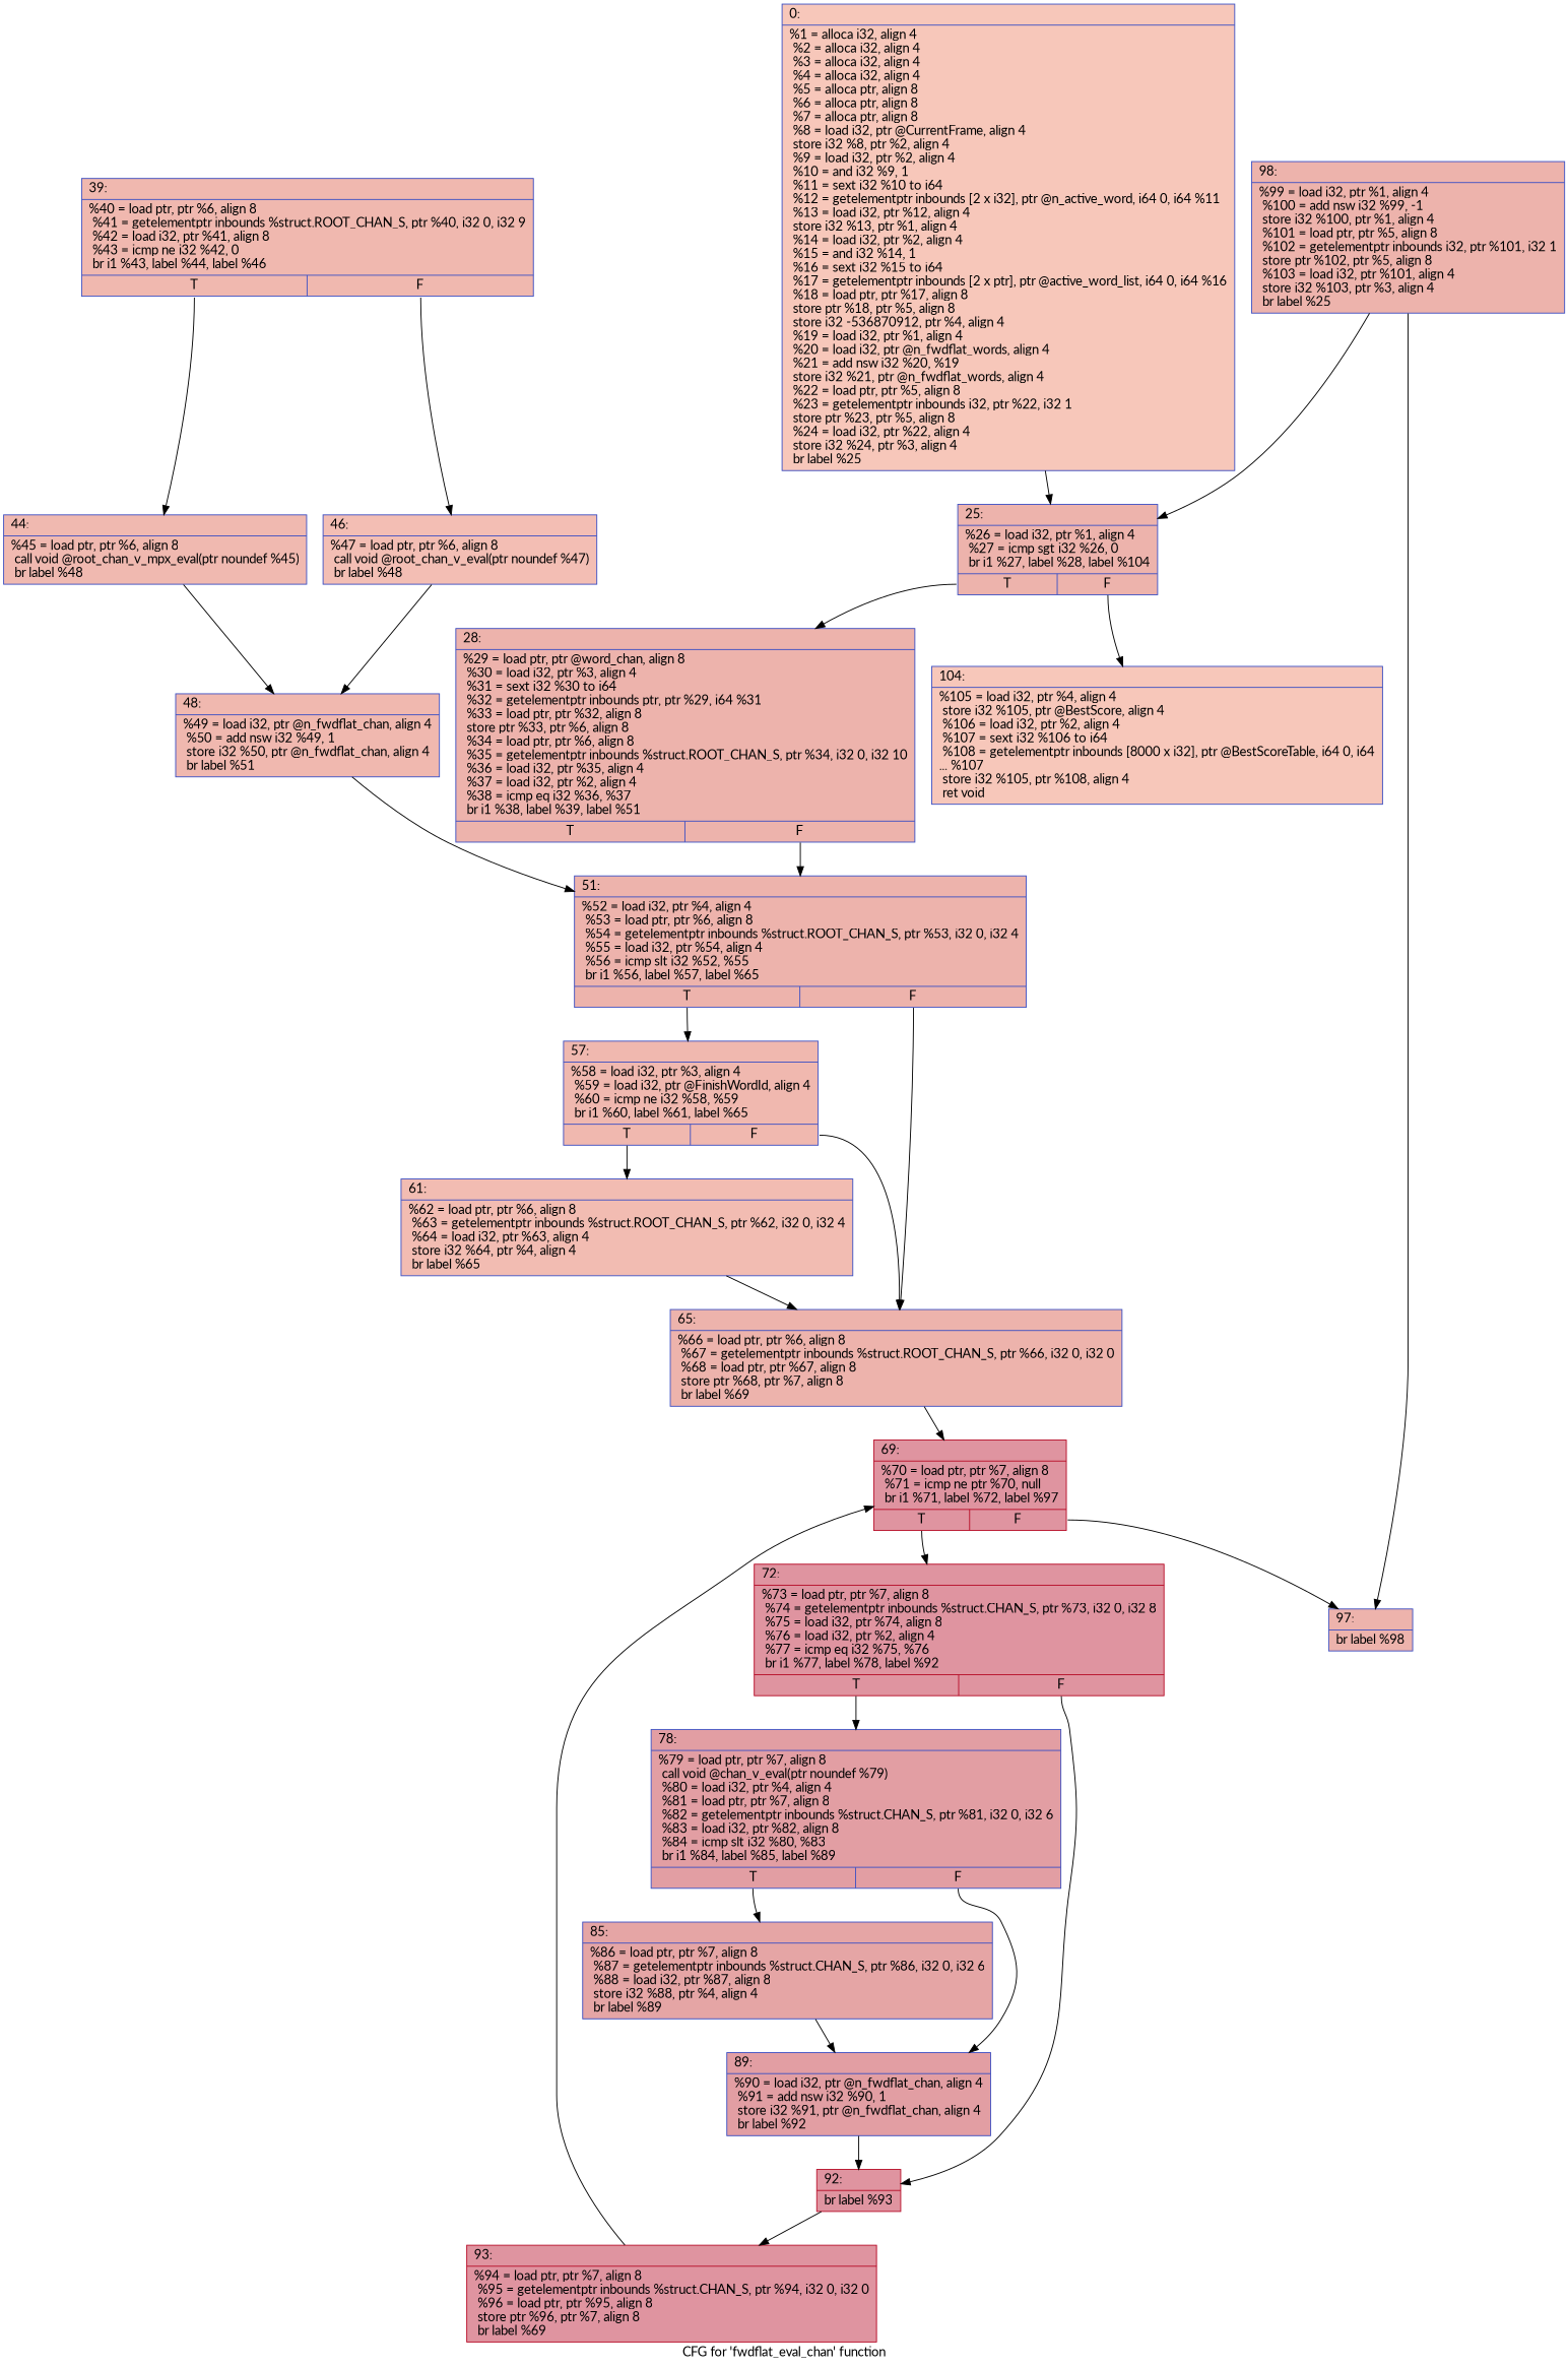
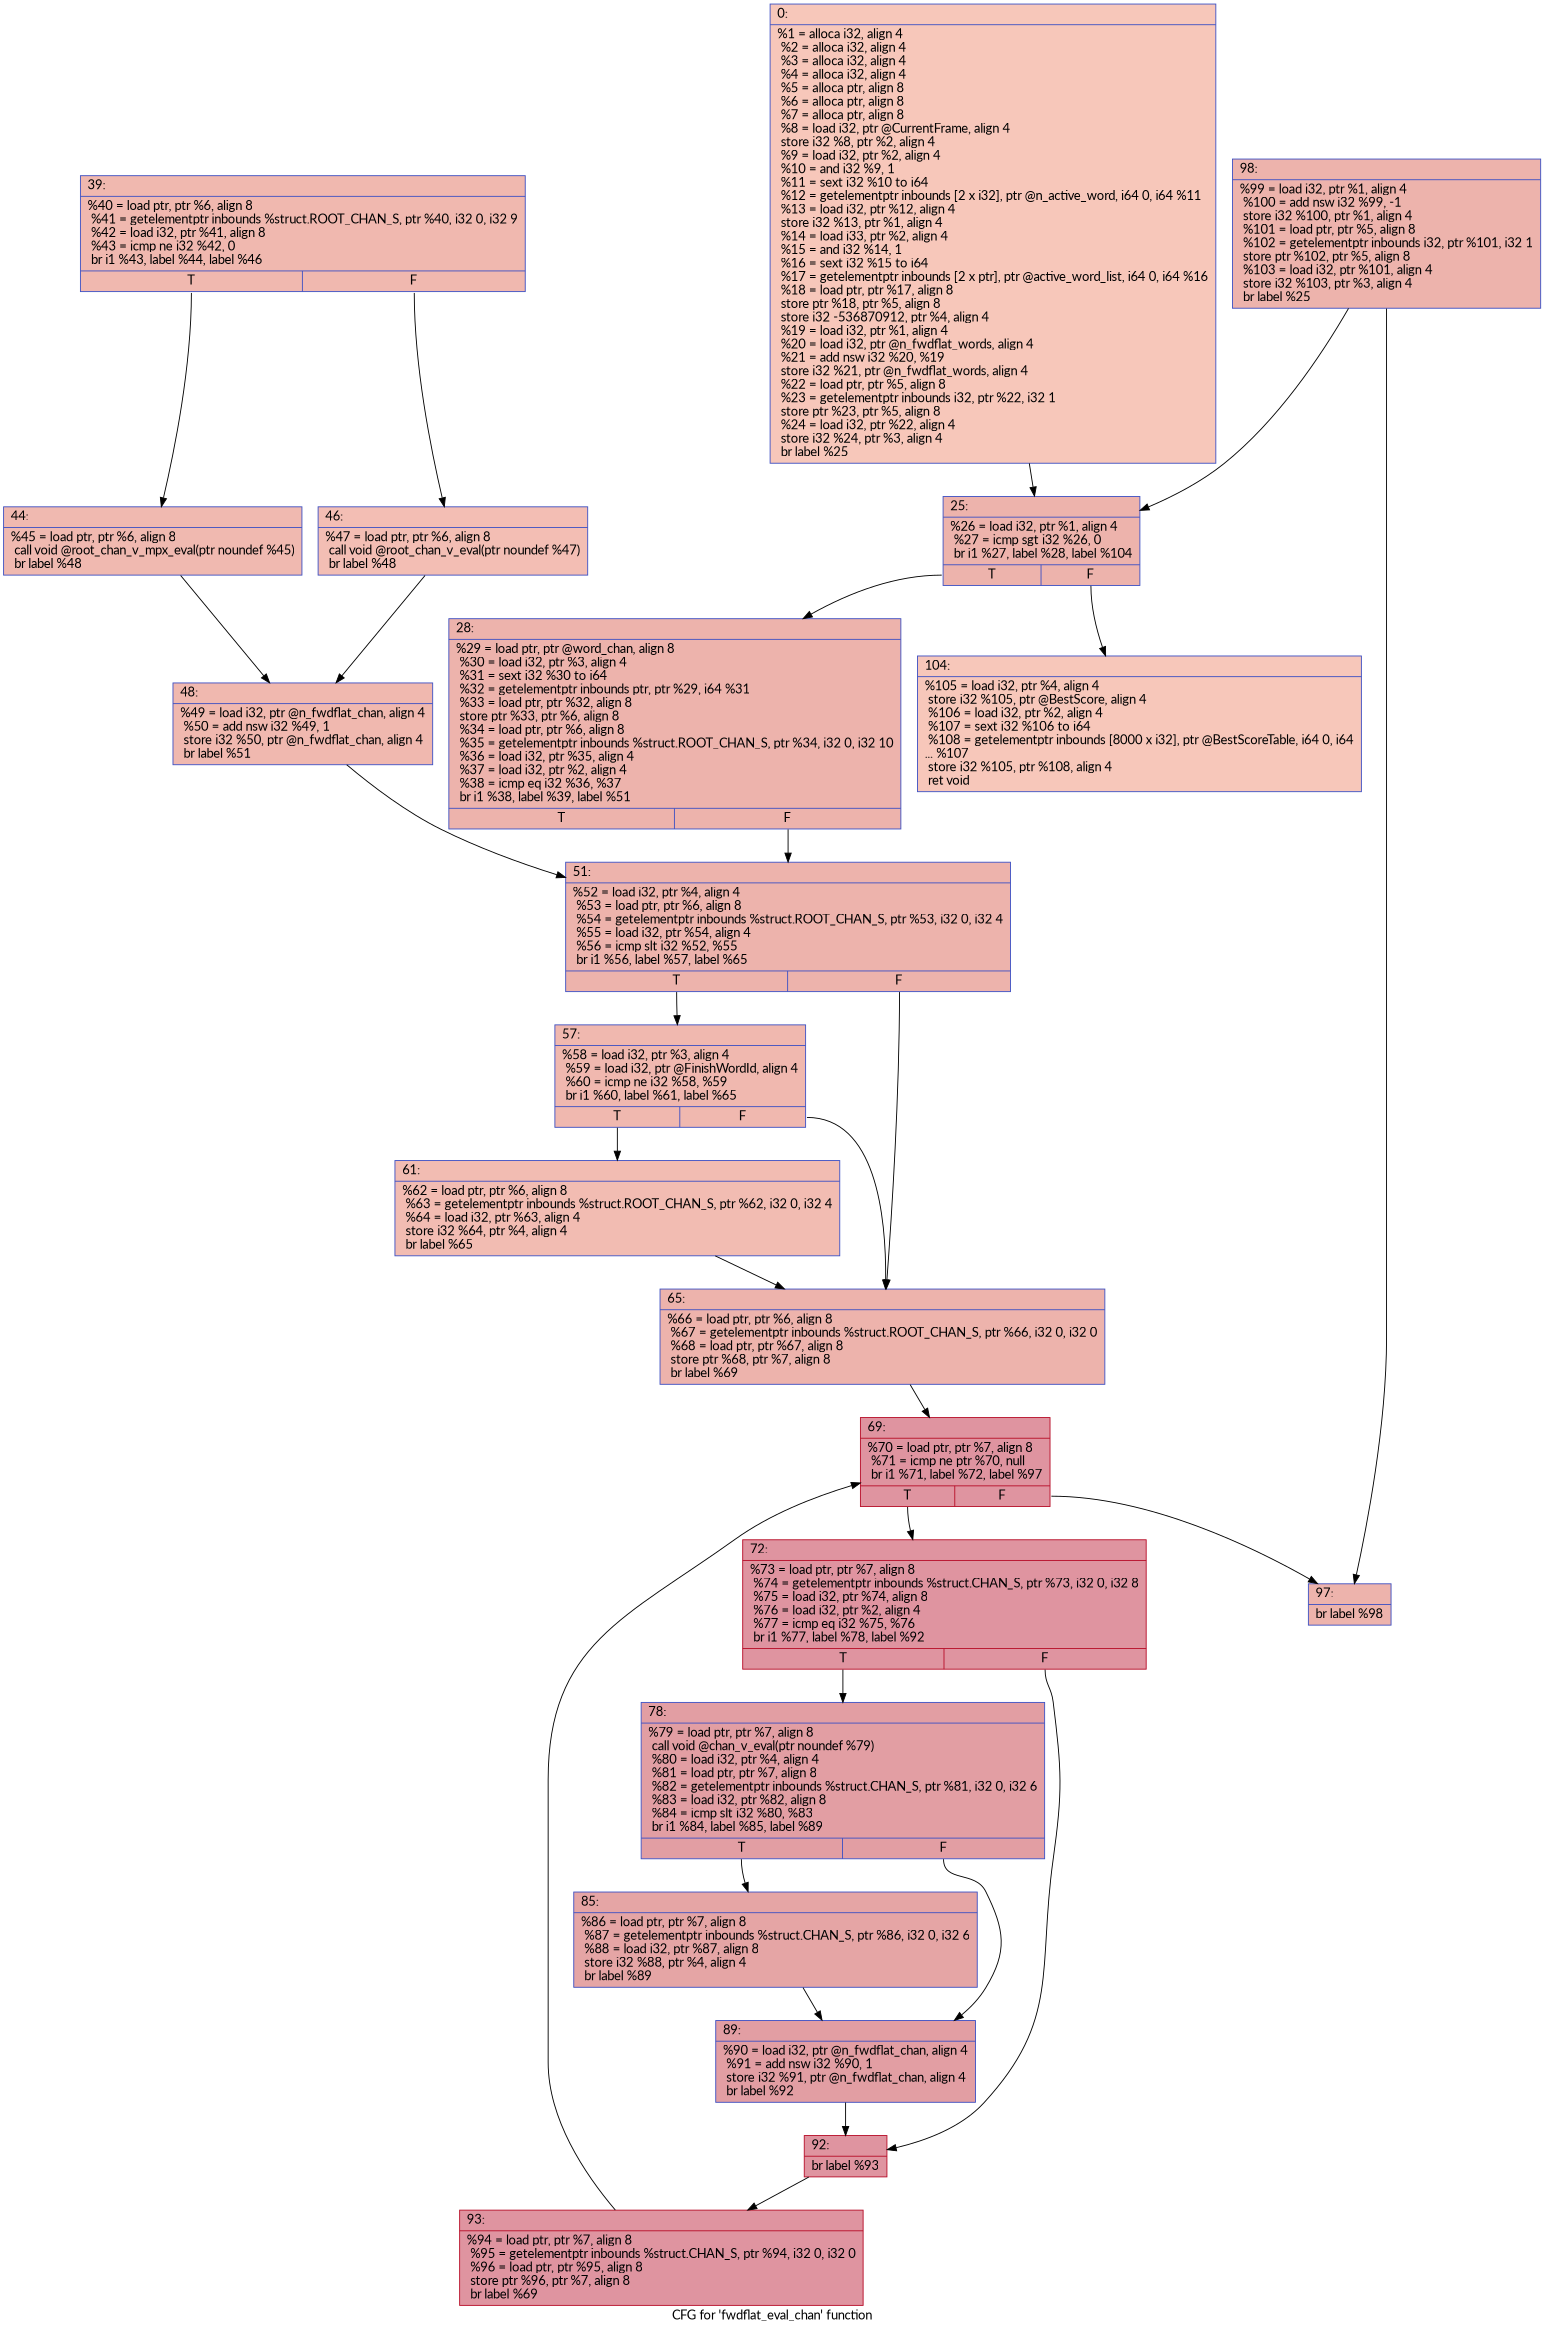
  digraph {
    fontname=Lato
    label="CFG for 'fwdflat_eval_chan' function"
    node [color="#3d50c3ff" fillcolor="#d6524470" fontname=Lato shape=record style=filled]
    edge [fontname=Lato]
-   n1 [fillcolor="#ec7f6370" label="{0:\l|  %1 = alloca i32, align 4\l  %2 = alloca i32, align 4\l  %3 = alloca i32, align 4\l  %4 = alloca i32, align 4\l  %5 = alloca ptr, align 8\l  %6 = alloca ptr, align 8\l  %7 = alloca ptr, align 8\l  %8 = load i32, ptr @CurrentFrame, align 4\l  store i32 %8, ptr %2, align 4\l  %9 = load i32, ptr %2, align 4\l  %10 = and i32 %9, 1\l  %11 = sext i32 %10 to i64\l  %12 = getelementptr inbounds [2 x i32], ptr @n_active_word, i64 0, i64 %11\l  %13 = load i32, ptr %12, align 4\l  store i32 %13, ptr %1, align 4\l  %14 = load i32, ptr %2, align 4\l  %15 = and i32 %14, 1\l  %16 = sext i32 %15 to i64\l  %17 = getelementptr inbounds [2 x ptr], ptr @active_word_list, i64 0, i64 %16\l  %18 = load ptr, ptr %17, align 8\l  store ptr %18, ptr %5, align 8\l  store i32 -536870912, ptr %4, align 4\l  %19 = load i32, ptr %1, align 4\l  %20 = load i32, ptr @n_fwdflat_words, align 4\l  %21 = add nsw i32 %20, %19\l  store i32 %21, ptr @n_fwdflat_words, align 4\l  %22 = load ptr, ptr %5, align 8\l  %23 = getelementptr inbounds i32, ptr %22, i32 1\l  store ptr %23, ptr %5, align 8\l  %24 = load i32, ptr %22, align 4\l  store i32 %24, ptr %3, align 4\l  br label %25\l}"]
+   n1 [fillcolor="#ec7f6370" label="{0:\l|  %1 = alloca i32, align 4\l  %2 = alloca i32, align 4\l  %3 = alloca i32, align 4\l  %4 = alloca i32, align 4\l  %5 = alloca ptr, align 8\l  %6 = alloca ptr, align 8\l  %7 = alloca ptr, align 8\l  %8 = load i32, ptr @CurrentFrame, align 4\l  store i32 %8, ptr %2, align 4\l  %9 = load i32, ptr %2, align 4\l  %10 = and i32 %9, 1\l  %11 = sext i32 %10 to i64\l  %12 = getelementptr inbounds [2 x i32], ptr @n_active_word, i64 0, i64 %11\l  %13 = load i32, ptr %12, align 4\l  store i32 %13, ptr %1, align 4\l  %14 = load i33, ptr %2, align 4\l  %15 = and i32 %14, 1\l  %16 = sext i32 %15 to i64\l  %17 = getelementptr inbounds [2 x ptr], ptr @active_word_list, i64 0, i64 %16\l  %18 = load ptr, ptr %17, align 8\l  store ptr %18, ptr %5, align 8\l  store i32 -536870912, ptr %4, align 4\l  %19 = load i32, ptr %1, align 4\l  %20 = load i32, ptr @n_fwdflat_words, align 4\l  %21 = add nsw i32 %20, %19\l  store i32 %21, ptr @n_fwdflat_words, align 4\l  %22 = load ptr, ptr %5, align 8\l  %23 = getelementptr inbounds i32, ptr %22, i32 1\l  store ptr %23, ptr %5, align 8\l  %24 = load i32, ptr %22, align 4\l  store i32 %24, ptr %3, align 4\l  br label %25\l}"]
    n2 [label="{25:\l|  %26 = load i32, ptr %1, align 4\l  %27 = icmp sgt i32 %26, 0\l  br i1 %27, label %28, label %104\l|{<s0>T|<s1>F}}"]
    n3 [label="{28:\l|  %29 = load ptr, ptr @word_chan, align 8\l  %30 = load i32, ptr %3, align 4\l  %31 = sext i32 %30 to i64\l  %32 = getelementptr inbounds ptr, ptr %29, i64 %31\l  %33 = load ptr, ptr %32, align 8\l  store ptr %33, ptr %6, align 8\l  %34 = load ptr, ptr %6, align 8\l  %35 = getelementptr inbounds %struct.ROOT_CHAN_S, ptr %34, i32 0, i32 10\l  %36 = load i32, ptr %35, align 4\l  %37 = load i32, ptr %2, align 4\l  %38 = icmp eq i32 %36, %37\l  br i1 %38, label %39, label %51\l|{<s0>T|<s1>F}}"]
    n4 [fillcolor="#ec7f6370" label="{104:\l|  %105 = load i32, ptr %4, align 4\l  store i32 %105, ptr @BestScore, align 4\l  %106 = load i32, ptr %2, align 4\l  %107 = sext i32 %106 to i64\l  %108 = getelementptr inbounds [8000 x i32], ptr @BestScoreTable, i64 0, i64\l... %107\l  store i32 %105, ptr %108, align 4\l  ret void\l}"]
    n5 [label="{51:\l|  %52 = load i32, ptr %4, align 4\l  %53 = load ptr, ptr %6, align 8\l  %54 = getelementptr inbounds %struct.ROOT_CHAN_S, ptr %53, i32 0, i32 4\l  %55 = load i32, ptr %54, align 4\l  %56 = icmp slt i32 %52, %55\l  br i1 %56, label %57, label %65\l|{<s0>T|<s1>F}}"]
    n6 [fillcolor="#dc5d4a70" label="{39:\l|  %40 = load ptr, ptr %6, align 8\l  %41 = getelementptr inbounds %struct.ROOT_CHAN_S, ptr %40, i32 0, i32 9\l  %42 = load i32, ptr %41, align 8\l  %43 = icmp ne i32 %42, 0\l  br i1 %43, label %44, label %46\l|{<s0>T|<s1>F}}"]
    n7 [fillcolor="#de614d70" label="{44:\l|  %45 = load ptr, ptr %6, align 8\l  call void @root_chan_v_mpx_eval(ptr noundef %45)\l  br label %48\l}"]
    n8 [fillcolor="#e36c5570" label="{46:\l|  %47 = load ptr, ptr %6, align 8\l  call void @root_chan_v_eval(ptr noundef %47)\l  br label %48\l}"]
    n9 [fillcolor="#dc5d4a70" label="{57:\l|  %58 = load i32, ptr %3, align 4\l  %59 = load i32, ptr @FinishWordId, align 4\l  %60 = icmp ne i32 %58, %59\l  br i1 %60, label %61, label %65\l|{<s0>T|<s1>F}}"]
    n10 [label="{65:\l|  %66 = load ptr, ptr %6, align 8\l  %67 = getelementptr inbounds %struct.ROOT_CHAN_S, ptr %66, i32 0, i32 0\l  %68 = load ptr, ptr %67, align 8\l  store ptr %68, ptr %7, align 8\l  br label %69\l}"]
    n11 [fillcolor="#dc5d4a70" label="{48:\l|  %49 = load i32, ptr @n_fwdflat_chan, align 4\l  %50 = add nsw i32 %49, 1\l  store i32 %50, ptr @n_fwdflat_chan, align 4\l  br label %51\l}"]
    n12 [fillcolor="#e1675170" label="{61:\l|  %62 = load ptr, ptr %6, align 8\l  %63 = getelementptr inbounds %struct.ROOT_CHAN_S, ptr %62, i32 0, i32 4\l  %64 = load i32, ptr %63, align 4\l  store i32 %64, ptr %4, align 4\l  br label %65\l}"]
    n13 [color="#b70d28ff" fillcolor="#b70d2870" label="{69:\l|  %70 = load ptr, ptr %7, align 8\l  %71 = icmp ne ptr %70, null\l  br i1 %71, label %72, label %97\l|{<s0>T|<s1>F}}"]
    n14 [color="#b70d28ff" fillcolor="#b70d2870" label="{72:\l|  %73 = load ptr, ptr %7, align 8\l  %74 = getelementptr inbounds %struct.CHAN_S, ptr %73, i32 0, i32 8\l  %75 = load i32, ptr %74, align 8\l  %76 = load i32, ptr %2, align 4\l  %77 = icmp eq i32 %75, %76\l  br i1 %77, label %78, label %92\l|{<s0>T|<s1>F}}"]
    n15 [label="{97:\l|  br label %98\l}"]
    n16 [fillcolor="#be242e70" label="{78:\l|  %79 = load ptr, ptr %7, align 8\l  call void @chan_v_eval(ptr noundef %79)\l  %80 = load i32, ptr %4, align 4\l  %81 = load ptr, ptr %7, align 8\l  %82 = getelementptr inbounds %struct.CHAN_S, ptr %81, i32 0, i32 6\l  %83 = load i32, ptr %82, align 8\l  %84 = icmp slt i32 %80, %83\l  br i1 %84, label %85, label %89\l|{<s0>T|<s1>F}}"]
    n17 [color="#b70d28ff" fillcolor="#b70d2870" label="{92:\l|  br label %93\l}"]
    n18 [fillcolor="#c5333470" label="{85:\l|  %86 = load ptr, ptr %7, align 8\l  %87 = getelementptr inbounds %struct.CHAN_S, ptr %86, i32 0, i32 6\l  %88 = load i32, ptr %87, align 8\l  store i32 %88, ptr %4, align 4\l  br label %89\l}"]
    n19 [fillcolor="#be242e70" label="{89:\l|  %90 = load i32, ptr @n_fwdflat_chan, align 4\l  %91 = add nsw i32 %90, 1\l  store i32 %91, ptr @n_fwdflat_chan, align 4\l  br label %92\l}"]
    n20 [color="#b70d28ff" fillcolor="#b70d2870" label="{93:\l|  %94 = load ptr, ptr %7, align 8\l  %95 = getelementptr inbounds %struct.CHAN_S, ptr %94, i32 0, i32 0\l  %96 = load ptr, ptr %95, align 8\l  store ptr %96, ptr %7, align 8\l  br label %69\l}"]
    n21 [label="{98:\l|  %99 = load i32, ptr %1, align 4\l  %100 = add nsw i32 %99, -1\l  store i32 %100, ptr %1, align 4\l  %101 = load ptr, ptr %5, align 8\l  %102 = getelementptr inbounds i32, ptr %101, i32 1\l  store ptr %102, ptr %5, align 8\l  %103 = load i32, ptr %101, align 4\l  store i32 %103, ptr %3, align 4\l  br label %25\l}"]
    n1 -> n2
    n2 -> n3 [tailport=s0]
    n2 -> n4 [tailport=s1]
    n3 -> n5 [tailport=s1]
    n5 -> n9 [tailport=s0]
    n5 -> n10 [tailport=s1]
    n6 -> n7 [tailport=s0]
    n6 -> n8 [tailport=s1]
    n7 -> n11
    n8 -> n11
    n9 -> n10 [tailport=s1]
    n9 -> n12 [tailport=s0]
    n10 -> n13
    n11 -> n5
    n12 -> n10
    n13 -> n14 [tailport=s0]
    n13 -> n15 [tailport=s1]
    n14 -> n16 [tailport=s0]
    n14 -> n17 [tailport=s1]
    n16 -> n18 [tailport=s0]
    n16 -> n19 [tailport=s1]
    n17 -> n20
    n18 -> n19
    n19 -> n17
    n20 -> n13
    n21 -> n2
    n21 -> n15
  }
